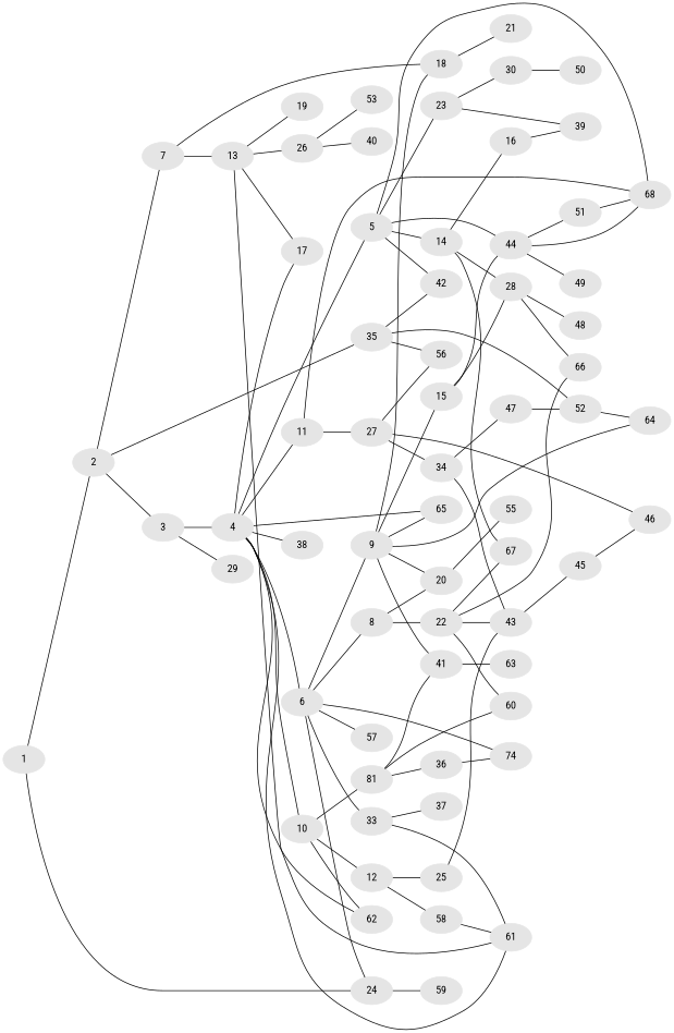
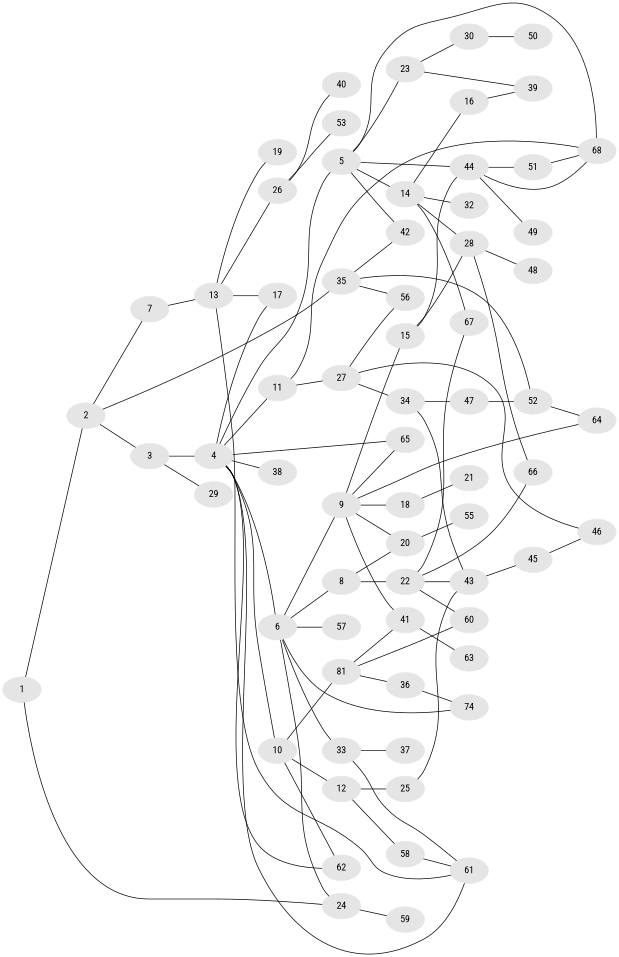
  graph {
    fontname="Roboto Condensed"
    rankdir=LR
    node [color=gray90 fontname="Roboto Condensed" style=filled]
    edge [fontname="Roboto Condensed"]
    1
    2
    24
    3
    7
    35
    59
    4
    29
    13
    18
    42
    56
    52
    5
    6
    10
    11
    17
    38
    61
    62
    65
    14
    23
    44
    68
    8
    9
    33
    n31 [label=74]
    57
    12
    n34 [label=81]
    27
    16
    28
+   32
    67
    39
    30
    49
    51
    20
    22
    15
    41
    64
    37
    19
    26
    21
    55
    43
    60
    66
    63
    25
    58
    36
    34
    46
    40
    53
    48
    45
    50
    47
    1 -- 2
    1 -- 24
    2 -- 3
    2 -- 7
    2 -- 35
    24 -- 59
    3 -- 4
    3 -- 29
    7 -- 13
-   7 -- 18
    35 -- 42
    35 -- 56
    35 -- 52
    4 -- 5
    4 -- 6
    4 -- 10
    4 -- 11
    4 -- 17
    4 -- 38
    4 -- 61
    4 -- 62
    4 -- 65
    13 -- 17
    13 -- 61
    13 -- 19
    13 -- 26
    18 -- 21
    52 -- 64
    5 -- 42
    5 -- 14
    5 -- 23
    5 -- 44
    5 -- 68
    6 -- 24
    6 -- 8
    6 -- 9
    6 -- 33
    6 -- n31
    6 -- 57
    10 -- 62
    10 -- 12
    10 -- n34
    11 -- 68
    11 -- 27
    14 -- 16
    14 -- 28
+   14 -- 32
    14 -- 67
    23 -- 39
    23 -- 30
    44 -- 68
    44 -- 49
    44 -- 51
    8 -- 20
    8 -- 22
    9 -- 18
    9 -- 65
    9 -- 20
    9 -- 15
    9 -- 41
    9 -- 64
    33 -- 61
    33 -- 37
    12 -- 25
    12 -- 58
    n34 -- 41
    n34 -- 60
    n34 -- 36
    27 -- 56
    27 -- 34
    27 -- 46
    16 -- 39
    28 -- 66
    28 -- 48
    30 -- 50
    51 -- 68
    20 -- 55
    22 -- 67
    22 -- 43
    22 -- 60
    22 -- 66
    15 -- 44
    15 -- 28
    41 -- 63
    26 -- 40
    26 -- 53
    43 -- 45
    25 -- 43
    58 -- 61
    36 -- n31
    34 -- 43
    34 -- 47
    45 -- 46
    47 -- 52
  }
